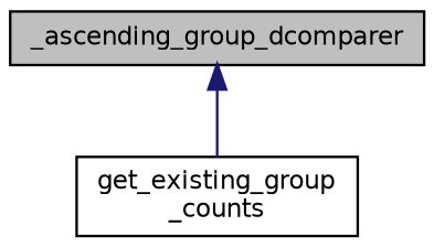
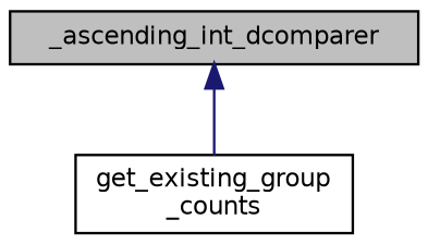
  digraph {
    rankdir=TB
    node [color=black fontname=Helvetica fontsize=10 shape=record style=filled]
-   n1 [fillcolor=grey75 fontcolor=black height=0.2 label=_ascending_group_dcomparer width=0.4]
+   n1 [fillcolor=grey75 fontcolor=black height=0.2 label=_ascending_int_dcomparer width=0.4]
    n2 [fillcolor=white height=0.2 label="get_existing_group\l_counts" width=0.4]
    n1 -> n2 [color=midnightblue dir=back fontname=Helvetica fontsize=10 labelfontname=Helvetica labelfontsize=10 style=solid]
  }
